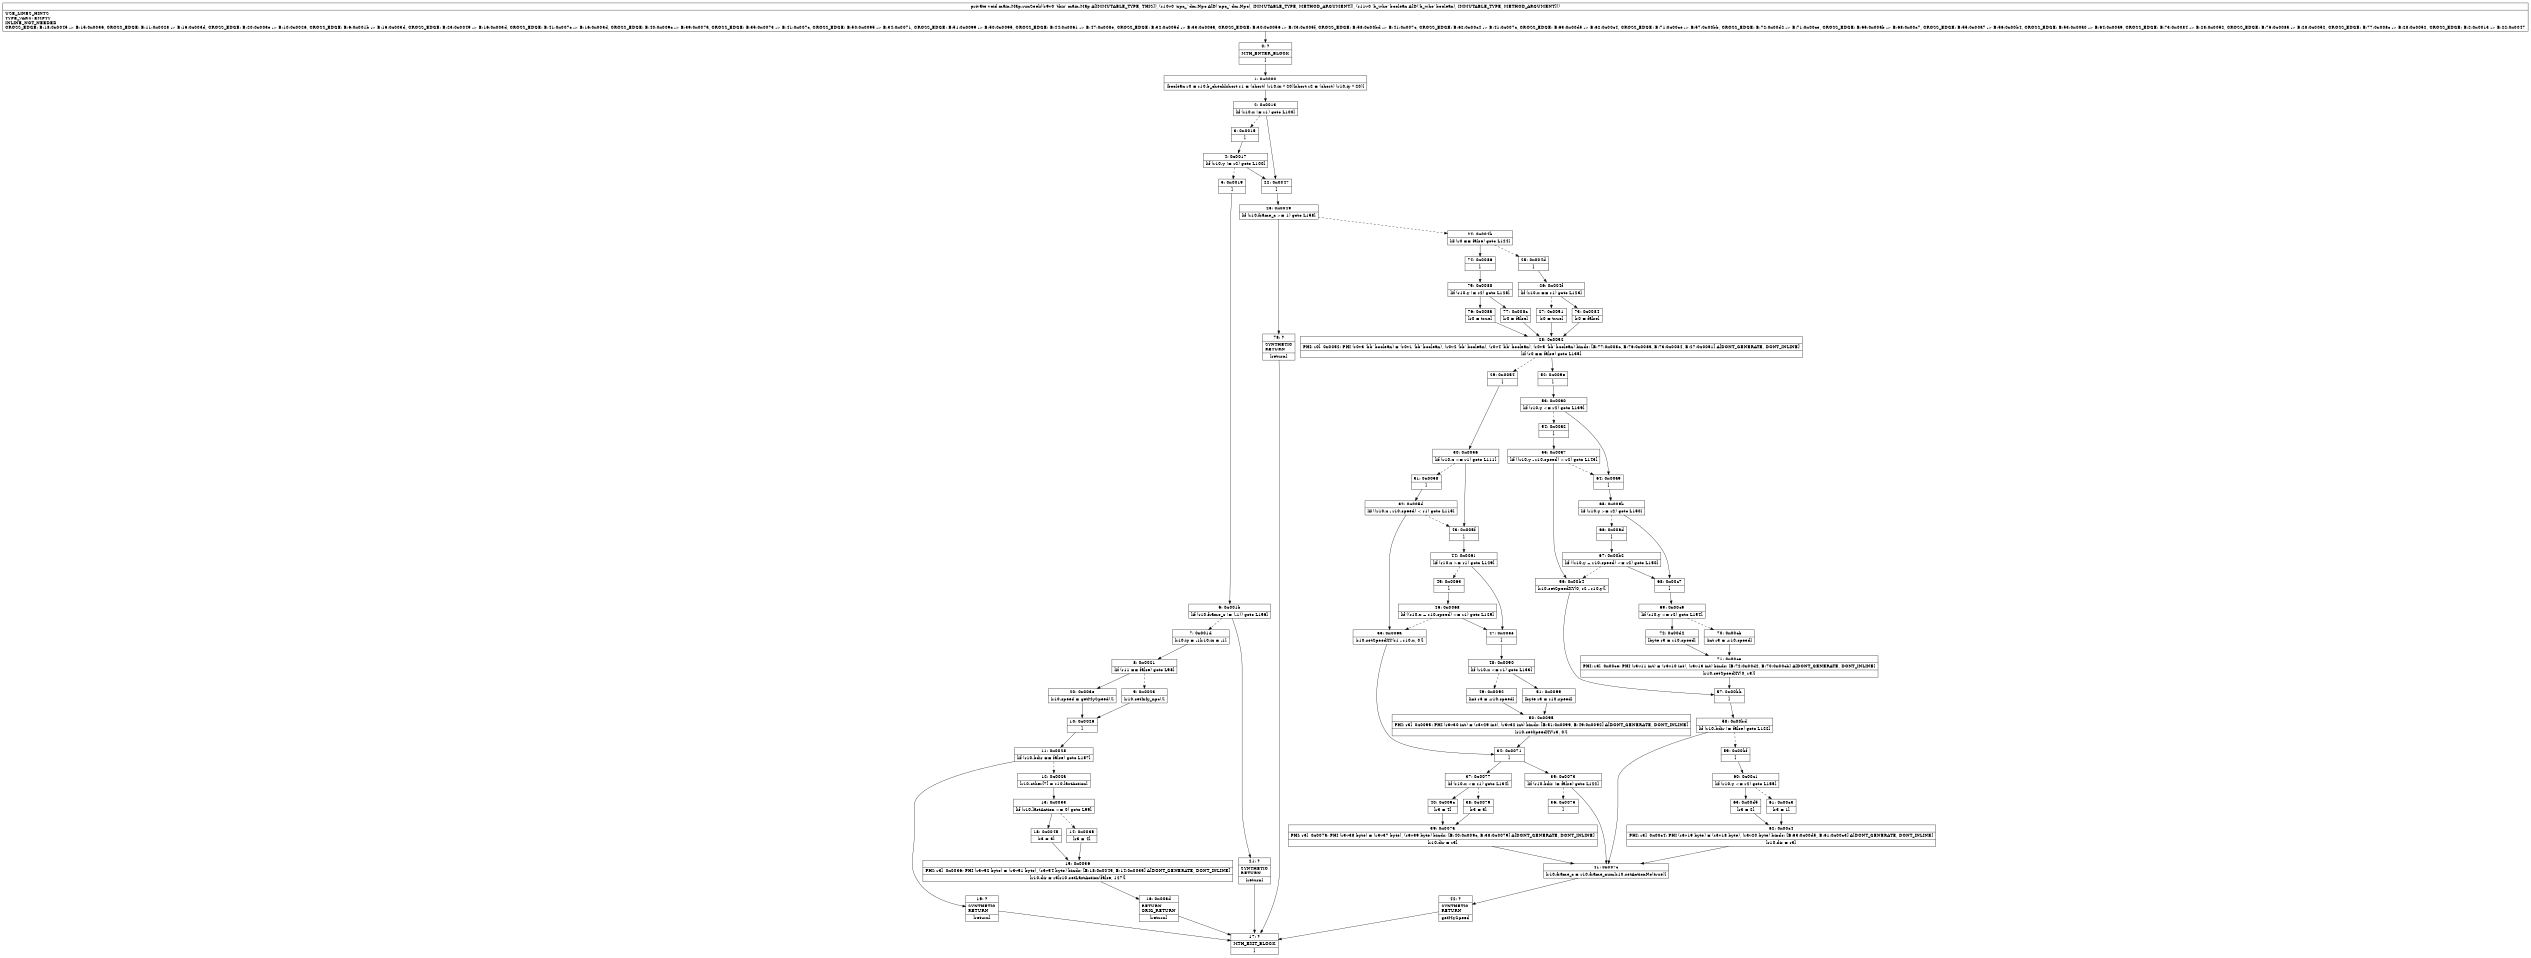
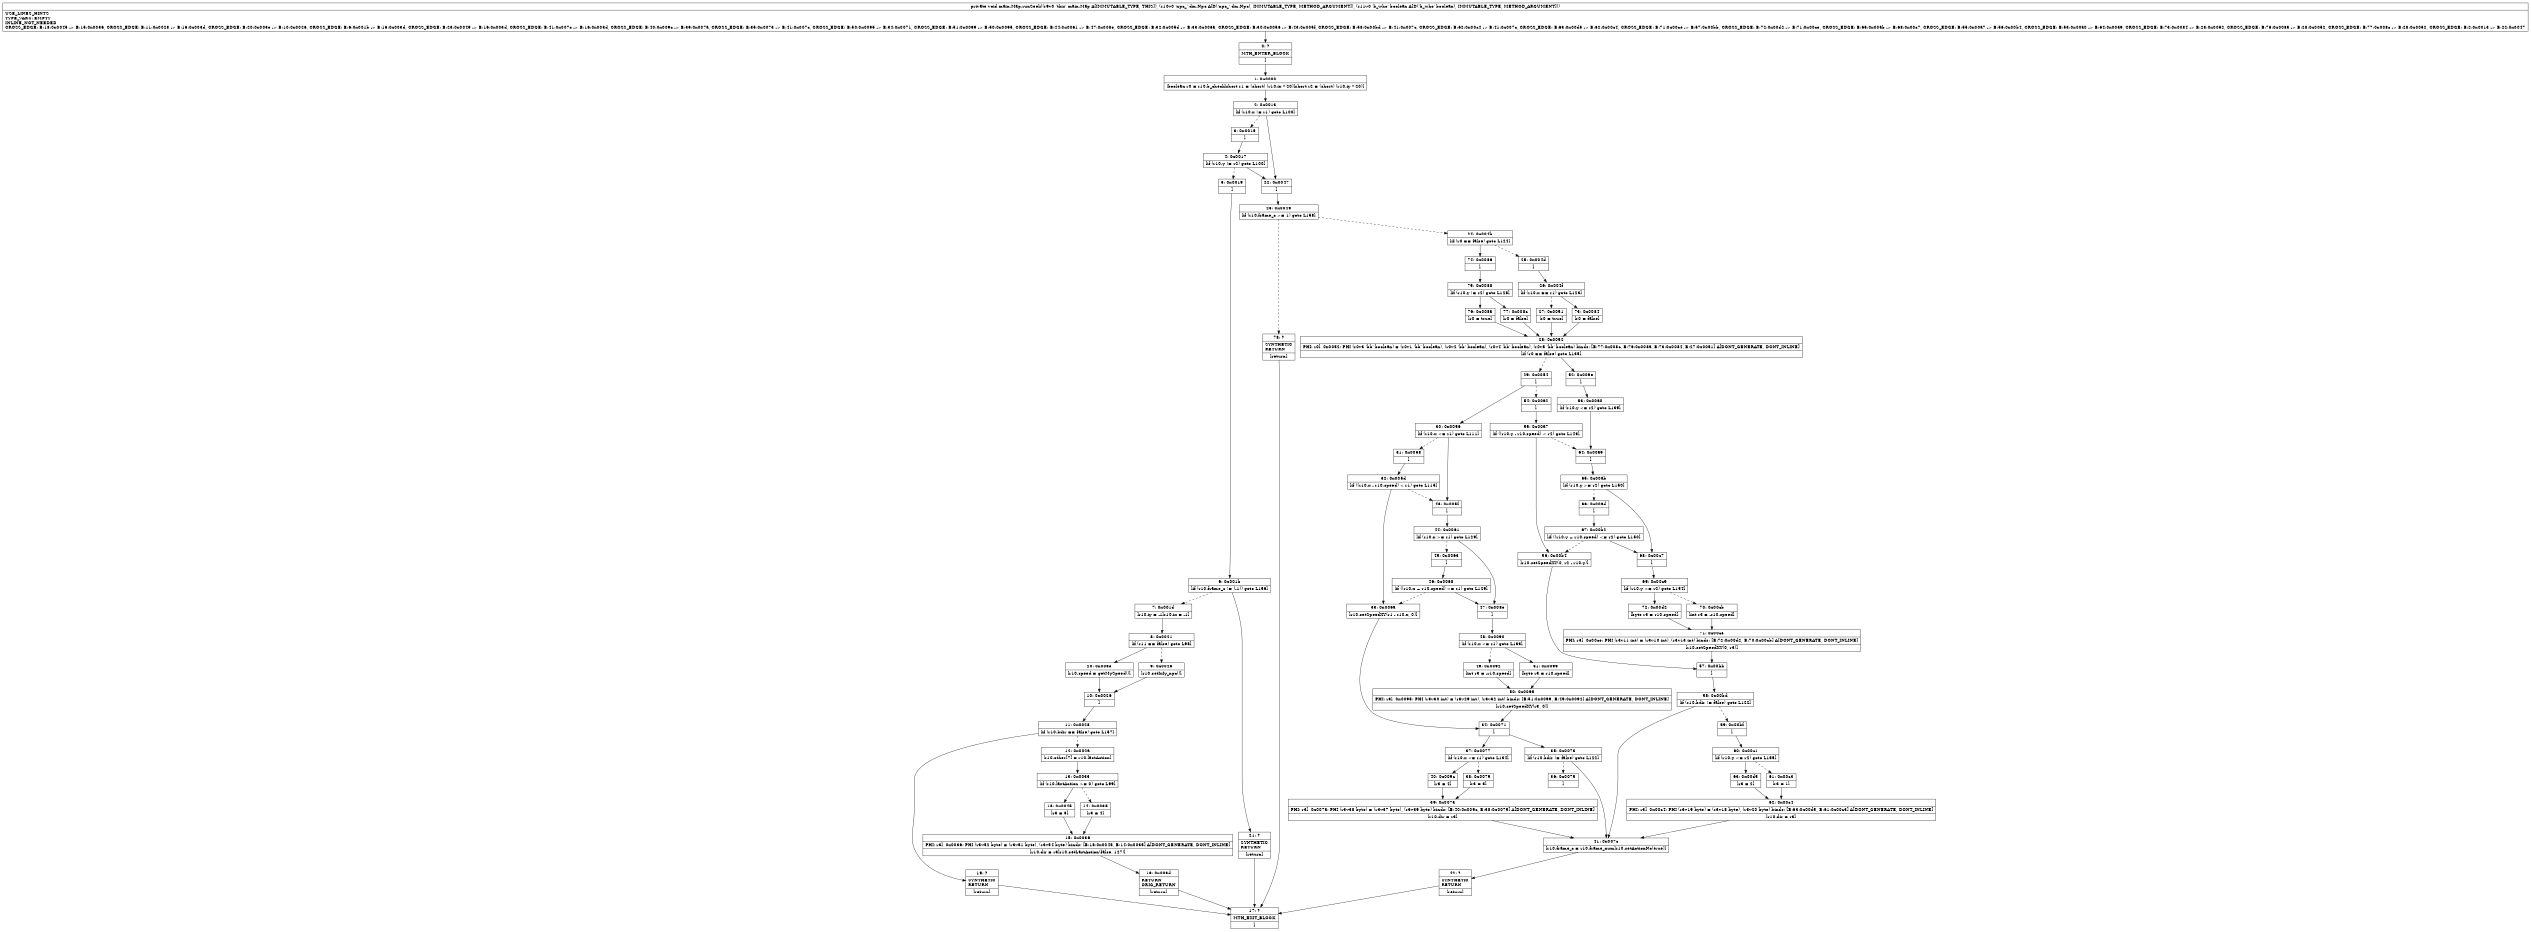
  digraph {
    node [shape=record]
    n1 [label="{0\:\ ?|MTH_ENTER_BLOCK\l|l}"]
    n2 [label="{1\:\ 0x0000|lboolean r0 = r10.b_checklshort r1 = (short) (r10.ix * 20)lshort r2 = (short) (r10.iy * 20)l}"]
    n3 [label="{2\:\ 0x0013|lif (r10.x != r1) goto L100l}"]
    n4 [label="{3\:\ 0x0015|l}"]
    n5 [label="{22\:\ 0x0047|l}"]
    n6 [label="{4\:\ 0x0017|lif (r10.y != r2) goto L100l}"]
    n7 [label="{23\:\ 0x0049|lif (r10.frame_c \>= 1) goto L158l}"]
    n8 [label="{5\:\ 0x0019|l}"]
    n9 [label="{6\:\ 0x001b|lif (r10.frame_c != (\-1)) goto L156l}"]
    n10 [label="{7\:\ 0x001d|lr10.iy = \-1lr10.ix = \-1l}"]
    n11 [label="{21\:\ ?|SYNTHETIC\lRETURN\l|lreturnl}"]
    n12 [label="{8\:\ 0x0021|lif (r11 == false) goto L98l}"]
    n13 [label="{17\:\ ?|MTH_EXIT_BLOCK\l|l}"]
    n14 [label="{9\:\ 0x0023|lr10.setIxIy_npc()l}"]
    n15 [label="{20\:\ 0x003e|lr10.speed = getMySpeed()l}"]
    n16 [label="{10\:\ 0x0026|l}"]
    n17 [label="{11\:\ 0x0028|lif (r10.bdir == false) goto L157l}"]
    n18 [label="{12\:\ 0x002a|lr10.other[7] = r10.lastActionl}"]
    n19 [label="{19\:\ ?|SYNTHETIC\lRETURN\l|lreturnl}"]
    n20 [label="{13\:\ 0x0033|lif (r10.lastAction \>= 0) goto L99l}"]
    n21 [label="{14\:\ 0x0035|lr3 = 4l}"]
    n22 [label="{18\:\ 0x0045|lr3 = 3l}"]
    n23 [label="{15\:\ 0x0036|PHI: r3l  0x0036: PHI (r3v52 byte) = (r3v51 byte), (r3v54 byte) binds: [B:18:0x0045, B:14:0x0035] A[DONT_GENERATE, DONT_INLINE]\l|lr10.dir = r3lr10.setLastAction(false, 127)l}"]
    n24 [label="{16\:\ 0x003d|RETURN\lORIG_RETURN\l|lreturnl}"]
    n25 [label="{24\:\ 0x004b|lif (r0 == false) goto L124l}"]
    n26 [label="{78\:\ ?|SYNTHETIC\lRETURN\l|lreturnl}"]
    n27 [label="{25\:\ 0x004d|l}"]
    n28 [label="{74\:\ 0x0086|l}"]
    n29 [label="{26\:\ 0x004f|lif (r10.x == r1) goto L123l}"]
    n30 [label="{75\:\ 0x0088|lif (r10.y != r2) goto L128l}"]
    n31 [label="{27\:\ 0x0051|lr0 = truel}"]
    n32 [label="{73\:\ 0x0084|lr0 = falsel}"]
    n33 [label="{28\:\ 0x0052|PHI: r0l  0x0052: PHI (r0v3 'bb' boolean) = (r0v1 'bb' boolean), (r0v2 'bb' boolean), (r0v4 'bb' boolean), (r0v5 'bb' boolean) binds: [B:77:0x008c, B:76:0x008a, B:73:0x0084, B:27:0x0051] A[DONT_GENERATE, DONT_INLINE]\l|lif (r0 == false) goto L135l}"]
    n34 [label="{29\:\ 0x0054|l}"]
    n35 [label="{52\:\ 0x009e|l}"]
    n36 [label="{30\:\ 0x0056|lif (r10.x \<= r1) goto L111l}"]
    n37 [label="{53\:\ 0x00a0|lif (r10.y \<= r2) goto L139l}"]
    n38 [label="{31\:\ 0x0058|l}"]
    n39 [label="{43\:\ 0x005f|l}"]
    n40 [label="{32\:\ 0x005d|lif ((r10.x \- r10.speed) \< r1) goto L115l}"]
    n41 [label="{44\:\ 0x0061|lif (r10.x \>= r1) goto L129l}"]
    n42 [label="{33\:\ 0x006a|lr10.setSpeedXY(r1 \- r10.x, 0)l}"]
    n43 [label="{34\:\ 0x0071|l}"]
    n44 [label="{35\:\ 0x0073|lif (r10.bdir != false) goto L122l}"]
    n45 [label="{37\:\ 0x0077|lif (r10.x \<= r1) goto L134l}"]
    n46 [label="{36\:\ 0x0075|l}"]
    n47 [label="{41\:\ 0x007c|lr10.frame_c = r10.frame_numlr10.setActionNo(true)l}"]
-   n48 [label="{42\:\ ?|SYNTHETIC\lRETURN\l|getMySpeed}"]
+   n48 [label="{42\:\ ?|SYNTHETIC\lRETURN\l|lreturnl}"]
    n49 [label="{38\:\ 0x0079|lr3 = 3l}"]
    n50 [label="{40\:\ 0x009c|lr3 = 4l}"]
    n51 [label="{39\:\ 0x007a|PHI: r3l  0x007a: PHI (r3v38 byte) = (r3v37 byte), (r3v39 byte) binds: [B:40:0x009c, B:38:0x0079] A[DONT_GENERATE, DONT_INLINE]\l|lr10.dir = r3l}"]
    n52 [label="{45\:\ 0x0063|l}"]
    n53 [label="{47\:\ 0x008e|l}"]
    n54 [label="{46\:\ 0x0068|lif ((r10.x + r10.speed) \<= r1) goto L129l}"]
    n55 [label="{48\:\ 0x0090|lif (r10.x \<= r1) goto L133l}"]
    n56 [label="{49\:\ 0x0092|lint r3 = \-r10.speedl}"]
    n57 [label="{51\:\ 0x0099|lbyte r3 = r10.speedl}"]
    n58 [label="{50\:\ 0x0095|PHI: r3l  0x0095: PHI (r3v30 int) = (r3v29 int), (r3v32 int) binds: [B:51:0x0099, B:49:0x0092] A[DONT_GENERATE, DONT_INLINE]\l|lr10.setSpeedXY(r3, 0)l}"]
    n59 [label="{54\:\ 0x00a2|l}"]
    n60 [label="{64\:\ 0x00a9|l}"]
    n61 [label="{55\:\ 0x00a7|lif ((r10.y \- r10.speed) \< r2) goto L143l}"]
    n62 [label="{65\:\ 0x00ab|lif (r10.y \>= r2) goto L150l}"]
    n63 [label="{56\:\ 0x00b4|lr10.setSpeedXY(0, r2 \- r10.y)l}"]
    n64 [label="{57\:\ 0x00bb|l}"]
    n65 [label="{58\:\ 0x00bd|lif (r10.bdir != false) goto L122l}"]
    n66 [label="{59\:\ 0x00bf|l}"]
    n67 [label="{60\:\ 0x00c1|lif (r10.y \<= r2) goto L155l}"]
    n68 [label="{61\:\ 0x00c3|lr3 = 1l}"]
    n69 [label="{63\:\ 0x00d5|lr3 = 2l}"]
    n70 [label="{62\:\ 0x00c4|PHI: r3l  0x00c4: PHI (r3v19 byte) = (r3v18 byte), (r3v20 byte) binds: [B:63:0x00d5, B:61:0x00c3] A[DONT_GENERATE, DONT_INLINE]\l|lr10.dir = r3l}"]
    n71 [label="{66\:\ 0x00ad|l}"]
    n72 [label="{68\:\ 0x00c7|l}"]
    n73 [label="{67\:\ 0x00b2|lif ((r10.y + r10.speed) \<= r2) goto L150l}"]
    n74 [label="{69\:\ 0x00c9|lif (r10.y \<= r2) goto L154l}"]
    n75 [label="{70\:\ 0x00cb|lint r3 = \-r10.speedl}"]
    n76 [label="{72\:\ 0x00d2|lbyte r3 = r10.speedl}"]
    n77 [label="{71\:\ 0x00ce|PHI: r3l  0x00ce: PHI (r3v11 int) = (r3v10 int), (r3v13 int) binds: [B:72:0x00d2, B:70:0x00cb] A[DONT_GENERATE, DONT_INLINE]\l|lr10.setSpeedXY(0, r3)l}"]
    n78 [label="{76\:\ 0x008a|lr0 = truel}"]
    n79 [label="{77\:\ 0x008c|lr0 = falsel}"]
    n80 [label="{private void main.Map.runSeek((r9v0 'this' main.Map A[IMMUTABLE_TYPE, THIS]), (r10v0 'npc_' dm.Npc A[D('npc_' dm.Npc), IMMUTABLE_TYPE, METHOD_ARGUMENT]), (r11v0 'b_who' boolean A[D('b_who' boolean), IMMUTABLE_TYPE, METHOD_ARGUMENT]))  | USE_LINES_HINTS\lTYPE_VARS: EMPTY\lINLINE_NOT_NEEDED\lCROSS_EDGE: B:18:0x0045 \-\> B:15:0x0036, CROSS_EDGE: B:11:0x0028 \-\> B:16:0x003d, CROSS_EDGE: B:20:0x003e \-\> B:10:0x0026, CROSS_EDGE: B:6:0x001b \-\> B:16:0x003d, CROSS_EDGE: B:23:0x0049 \-\> B:16:0x003d, CROSS_EDGE: B:41:0x007c \-\> B:16:0x003d, CROSS_EDGE: B:40:0x009c \-\> B:39:0x007a, CROSS_EDGE: B:35:0x0073 \-\> B:41:0x007c, CROSS_EDGE: B:50:0x0095 \-\> B:34:0x0071, CROSS_EDGE: B:51:0x0099 \-\> B:50:0x0095, CROSS_EDGE: B:44:0x0061 \-\> B:47:0x008e, CROSS_EDGE: B:32:0x005d \-\> B:33:0x006a, CROSS_EDGE: B:30:0x0056 \-\> B:43:0x005f, CROSS_EDGE: B:58:0x00bd \-\> B:41:0x007c, CROSS_EDGE: B:62:0x00c4 \-\> B:41:0x007c, CROSS_EDGE: B:63:0x00d5 \-\> B:62:0x00c4, CROSS_EDGE: B:71:0x00ce \-\> B:57:0x00bb, CROSS_EDGE: B:72:0x00d2 \-\> B:71:0x00ce, CROSS_EDGE: B:65:0x00ab \-\> B:68:0x00c7, CROSS_EDGE: B:55:0x00a7 \-\> B:56:0x00b4, CROSS_EDGE: B:53:0x00a0 \-\> B:64:0x00a9, CROSS_EDGE: B:73:0x0084 \-\> B:28:0x0052, CROSS_EDGE: B:76:0x008a \-\> B:28:0x0052, CROSS_EDGE: B:77:0x008c \-\> B:28:0x0052, CROSS_EDGE: B:2:0x0013 \-\> B:22:0x0047\l}"]
    n1 -> n2
    n2 -> n3
    n3 -> n4 [style=dashed]
    n3 -> n5
    n4 -> n6
    n5 -> n7
    n6 -> n5
    n6 -> n8 [style=dashed]
    n7 -> n25 [style=dashed]
-   n7 -> n26
+   n7 -> n26 [style=dashed]
    n8 -> n9
    n9 -> n10 [style=dashed]
    n9 -> n11
    n10 -> n12
    n11 -> n13
    n12 -> n14 [style=dashed]
    n12 -> n15
    n14 -> n16
    n15 -> n16
    n16 -> n17
    n17 -> n18 [style=dashed]
    n17 -> n19
    n18 -> n20
    n19 -> n13
    n20 -> n21 [style=dashed]
    n20 -> n22
    n21 -> n23
    n22 -> n23
    n23 -> n24
    n24 -> n13
    n25 -> n27 [style=dashed]
    n25 -> n28
    n26 -> n13
    n27 -> n29
    n28 -> n30
    n29 -> n31 [style=dashed]
    n29 -> n32
    n30 -> n78 [style=solid]
    n30 -> n79
    n31 -> n33
    n32 -> n33
    n33 -> n34 [style=dashed]
    n33 -> n35
    n34 -> n36
    n35 -> n37
    n36 -> n38 [style=dashed]
    n36 -> n39
-   n37 -> n59 [style=dashed]
+   n34 -> n59 [style=dashed]
    n37 -> n60
    n38 -> n40
    n39 -> n41
    n40 -> n39 [style=dashed]
    n40 -> n42
    n41 -> n52 [style=dashed]
    n41 -> n53
    n42 -> n43
    n43 -> n44
    n43 -> n45
    n44 -> n46 [style=dashed]
    n44 -> n47
    n45 -> n49 [style=dashed]
    n45 -> n50
    n47 -> n48
    n48 -> n13
    n49 -> n51
    n50 -> n51
    n51 -> n47
    n52 -> n54
    n53 -> n55
    n54 -> n42 [style=dashed]
    n54 -> n53
    n55 -> n56 [style=dashed]
    n55 -> n57
    n56 -> n58
    n57 -> n58
    n58 -> n43
    n59 -> n61
    n60 -> n62
    n61 -> n60 [style=dashed]
    n61 -> n63
    n62 -> n71 [style=dashed]
    n62 -> n72
    n63 -> n64
    n64 -> n65
    n65 -> n47
    n65 -> n66 [style=dashed]
    n66 -> n67
    n67 -> n68 [style=dashed]
    n67 -> n69
    n68 -> n70
    n69 -> n70
    n70 -> n47
    n71 -> n73
    n72 -> n74
    n73 -> n63 [style=dashed]
    n73 -> n72
    n74 -> n75 [style=dashed]
    n74 -> n76
    n75 -> n77
    n76 -> n77
    n77 -> n64
    n78 -> n33
    n79 -> n33
    n80 -> n1
  }
